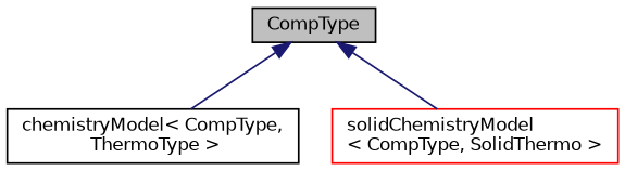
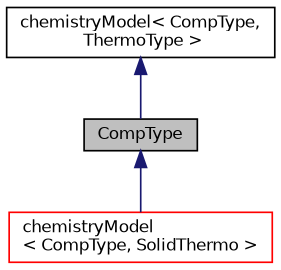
  digraph {
    rankdir=TB
    node [color=black fontname=Helvetica fontsize=10 shape=record]
    edge [color=midnightblue dir=back fontname=Helvetica fontsize=10 labelfontname=Helvetica labelfontsize=10 style=solid]
    n1 [fillcolor=grey75 fontcolor=black height=0.2 label=CompType style=filled width=0.4]
    n2 [height=0.2 label="chemistryModel\< CompType,\l ThermoType \>" width=0.4]
-   n3 [color=red height=0.2 label="solidChemistryModel\l\< CompType, SolidThermo \>" width=0.4]
-   n1 -> n2
+   n3 [color=red height=0.2 label="chemistryModel\l\< CompType, SolidThermo \>" width=0.4]
+   n2 -> n1
    n1 -> n3
  }
